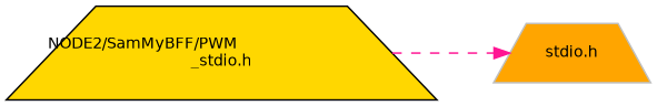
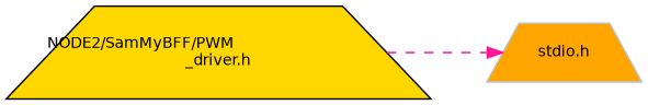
  digraph {
    rankdir=LR
    node [fontname=Helvetica fontsize=10 shape=trapezium style=filled]
-   n1 [color=black fillcolor=gold fontcolor=black height=0.2 label="NODE2/SamMyBFF/PWM\l_stdio.h" width=0.4]
+   n1 [color=black fillcolor=gold fontcolor=black height=0.2 label="NODE2/SamMyBFF/PWM\l_driver.h" width=0.4]
    n2 [color=grey75 fillcolor=orange height=0.2 label="stdio.h" width=0.4]
    n1 -> n2 [color=deeppink fontname=Helvetica fontsize=10 labelfontname=Helvetica labelfontsize=10 style=dashed]
  }
